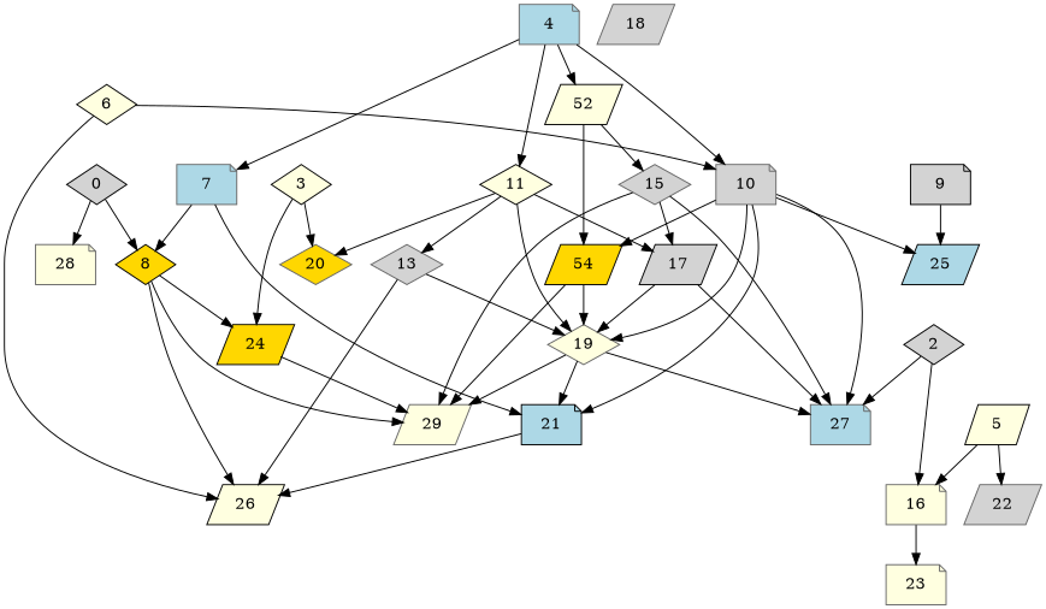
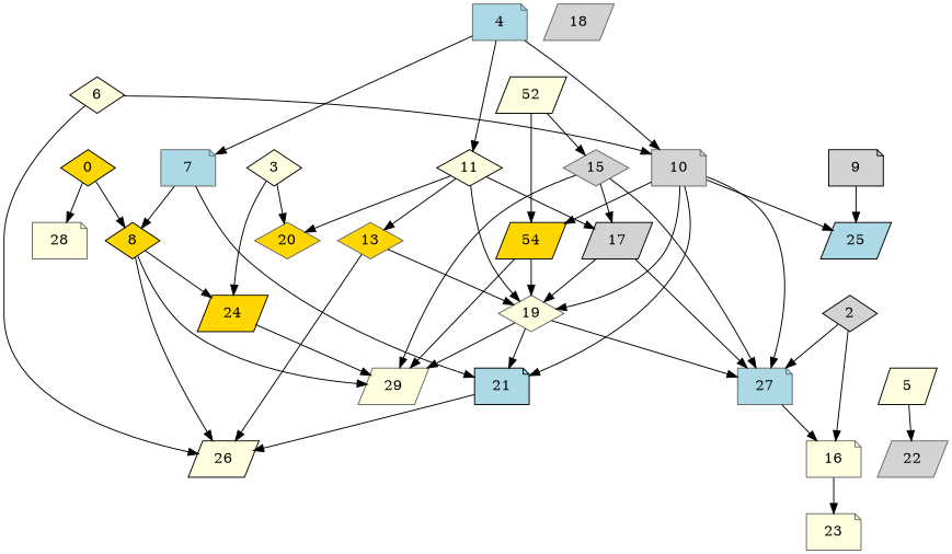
  digraph {
    "Duplicate states"=0
    GraphType=Random
    "Max states in OPEN"=0
    Modes="120000ms; topo-ordered tasks, ; Pruning: task equivalence, fixed order ready list, ; F-value: ; Optimisation: best schedule length (SL) optimisation on equal, "
    NumberOfTasks=30
    "Pruned using list schedule length"=42231453
    "States removed from OPEN"=0
    TargetSystem="Homogeneous-2"
    "Time to schedule (ms)"=20730
    "Total idle time"=0
    "Total schedule length"=1368
    "Total sequential time"=2736
    "Total states created"=112670582
    node ["Finish time"=380 Processor=0 "Start time"=855 Weight=95 color=black fillcolor=lightyellow shape=diamond style=filled]
    edge [Weight=2]
    6 ["Start time"=304 Weight=76]
    10 ["Finish time"=589 Processor=1 "Start time"=475 Weight=114 color=gray40 fillcolor=lightgrey shape=note]
    26 ["Finish time"=1368 "Start time"=1273 shape=parallelogram]
    n4 ["Finish time"=1007 Weight=152 fillcolor=gold label=54 shape=parallelogram]
    21 ["Finish time"=1254 Processor=1 "Start time"=1083 Weight=171 fillcolor=lightblue shape=note]
    25 ["Finish time"=855 "Start time"=665 Weight=190 fillcolor=lightblue shape=parallelogram]
    27 ["Finish time"=1368 Processor=1 "Start time"=1254 Weight=114 color=gray40 fillcolor=lightblue shape=note]
    19 ["Finish time"=1083 Processor=1 "Start time"=1026 Weight=57 color=gray40]
    28 ["Finish time"=456 "Start time"=380 Weight=76 color=gray40 shape=note]
    29 ["Finish time"=1273 "Start time"=1140 Weight=133 color=gray40 shape=parallelogram]
    4 ["Finish time"=437 Processor=1 "Start time"=380 Weight=57 color=gray40 fillcolor=lightblue shape=note]
    n12 ["Finish time"=627 "Start time"=551 Weight=76 label=52 shape=parallelogram]
    7 ["Finish time"=855 Processor=1 "Start time"=760 color=gray40 fillcolor=lightblue shape=note]
    11 ["Finish time"=475 Processor=1 "Start time"=437 Weight=38]
    15 ["Finish time"=722 Processor=1 "Start time"=665 Weight=57 color=gray40 fillcolor=lightgrey]
    8 ["Finish time"=1026 Processor=1 Weight=171 fillcolor=gold]
-   13 ["Finish time"=665 Processor=1 "Start time"=589 Weight=76 color=gray40 fillcolor=lightgrey]
+   13 ["Finish time"=665 Processor=1 "Start time"=589 Weight=76 color=gray40 fillcolor=gold]
    17 ["Finish time"=760 Processor=1 "Start time"=722 Weight=38 fillcolor=lightgrey shape=parallelogram]
    20 ["Finish time"=665 "Start time"=627 Weight=38 color=gray40 fillcolor=gold]
    24 ["Finish time"=1140 "Start time"=1045 fillcolor=gold shape=parallelogram]
    5 ["Finish time"=266 "Start time"=209 Weight=57 shape=parallelogram]
    22 ["Finish time"=1045 "Start time"=1007 Weight=38 color=gray40 fillcolor=lightgrey shape=parallelogram]
    16 ["Finish time"=304 "Start time"=266 Weight=38 color=gray40 shape=note]
    23 ["Finish time"=551 "Start time"=456 color=gray40 shape=note]
-   0 ["Finish time"=209 "Start time"=95 Weight=114 fillcolor=lightgrey]
+   0 ["Finish time"=209 "Start time"=95 Weight=114 fillcolor=gold]
    3 [Processor=1 "Start time"=285]
    9 ["Finish time"=285 Processor=1 "Start time"=133 Weight=152 fillcolor=lightgrey shape=note]
    2 ["Finish time"=133 Processor=1 "Start time"=0 Weight=133 fillcolor=lightgrey]
    18 ["Finish time"=95 "Start time"=38 Weight=57 color=gray40 fillcolor=lightgrey shape=parallelogram]
    6 -> 10 [Weight=6]
    6 -> 26
    10 -> n4 [Weight=7]
    10 -> 21 [Weight=10]
    10 -> 25 [Weight=5]
    10 -> 27
    10 -> 19 [Weight=7]
    n4 -> 19 [Weight=4]
    n4 -> 29 [Weight=3]
    21 -> 26 [Weight=8]
    19 -> 21 [Weight=4]
    19 -> 27 [Weight=10]
    19 -> 29 [Weight=8]
    4 -> 10 [Weight=6]
-   4 -> n12 [Weight=3]
    4 -> 7 [Weight=7]
    4 -> 11 [Weight=3]
    n12 -> n4
    n12 -> 15 [Weight=7]
    7 -> 21
    7 -> 8
    11 -> 19 [Weight=8]
    11 -> 13 [Weight=8]
    11 -> 17 [Weight=3]
    11 -> 20 [Weight=5]
    15 -> 27 [Weight=3]
    15 -> 29 [Weight=8]
    15 -> 17 [Weight=10]
    8 -> 26 [Weight=9]
    8 -> 29 [Weight=10]
    8 -> 24 [Weight=6]
    13 -> 26
    13 -> 19 [Weight=5]
    17 -> 27
    17 -> 19 [Weight=7]
    24 -> 29 [Weight=3]
    5 -> 22
-   5 -> 16 [Weight=8]
+   27 -> 16 [Weight=8]
    16 -> 23 [Weight=9]
    0 -> 28 [Weight=3]
    0 -> 8 [Weight=10]
    3 -> 20 [Weight=9]
    3 -> 24 [Weight=7]
    9 -> 25
    2 -> 27 [Weight=3]
    2 -> 16 [Weight=6]
  }
